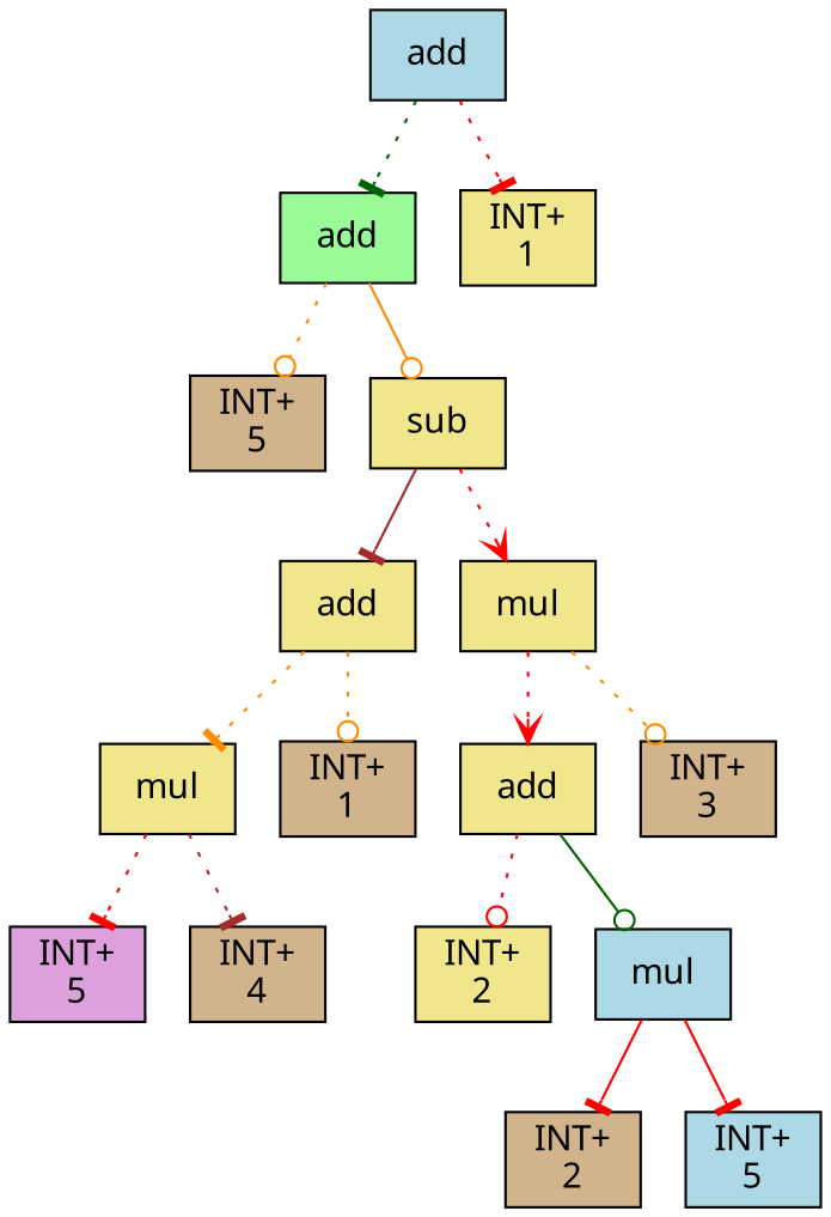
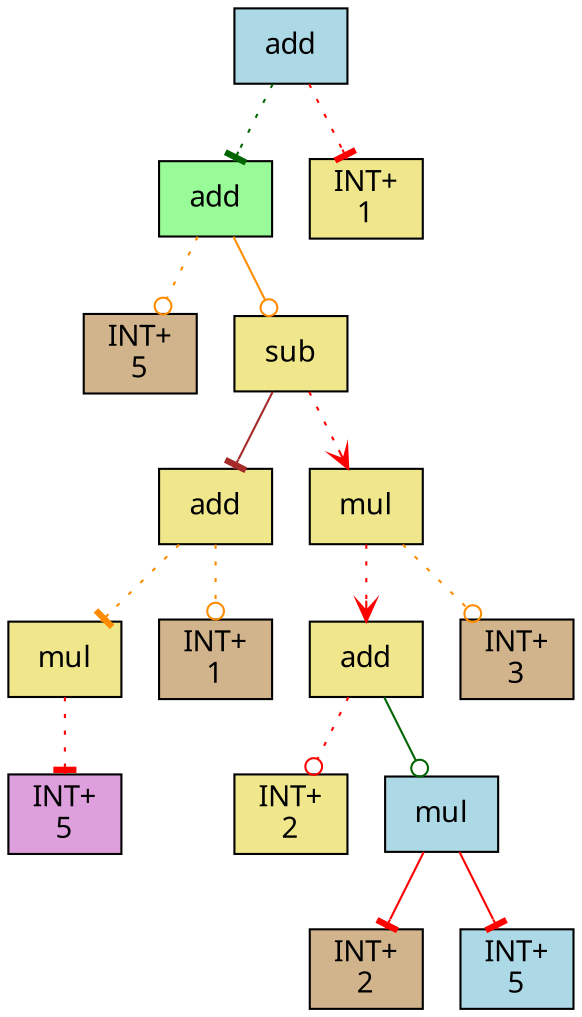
  digraph {
    fontname="Noto Sans"
    node [shape=box style=filled fillcolor=khaki fontname="Noto Sans"]
    edge [color=red style=dotted arrowhead=tee fontname="Noto Sans"]
    n1 [label=add fillcolor=lightblue]
    n2 [label=add fillcolor=palegreen]
    n3 [label="INT+\n1"]
    n4 [label="INT+\n5" fillcolor=tan]
    n5 [label=sub]
    n6 [label=add]
    n7 [label=mul]
    n8 [label=mul]
    n9 [label="INT+\n1" fillcolor=tan]
    n10 [label="INT+\n5" fillcolor=plum]
-   n11 [label="INT+\n4" fillcolor=tan]
    n12 [label=add]
    n13 [label="INT+\n3" fillcolor=tan]
    n14 [label="INT+\n2"]
    n15 [label=mul fillcolor=lightblue]
    n16 [label="INT+\n2" fillcolor=tan]
    n17 [label="INT+\n5" fillcolor=lightblue]
    n1 -> n2 [color=darkgreen]
    n1 -> n3
    n2 -> n4 [color=darkorange arrowhead=odot]
    n2 -> n5 [color=darkorange style=solid arrowhead=odot]
    n5 -> n6 [color=brown style=solid]
    n5 -> n7 [arrowhead=vee]
    n6 -> n8 [color=darkorange]
    n6 -> n9 [color=darkorange arrowhead=odot]
    n7 -> n12 [arrowhead=vee]
    n7 -> n13 [color=darkorange arrowhead=odot]
    n8 -> n10
-   n8 -> n11 [color=brown]
    n12 -> n14 [arrowhead=odot]
    n12 -> n15 [color=darkgreen style=solid arrowhead=odot]
    n15 -> n16 [style=solid]
    n15 -> n17 [style=solid]
  }
